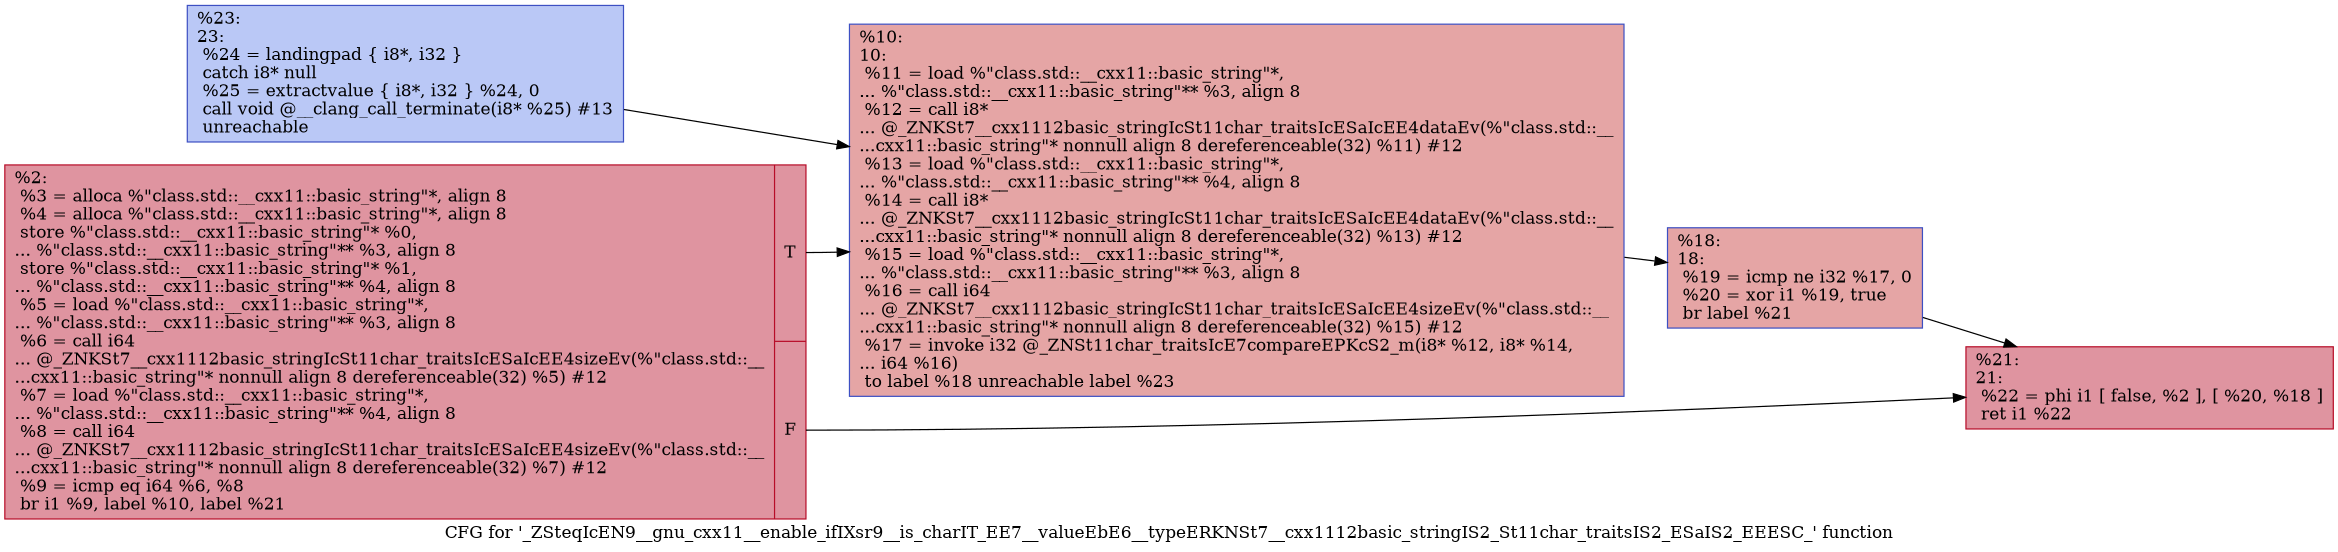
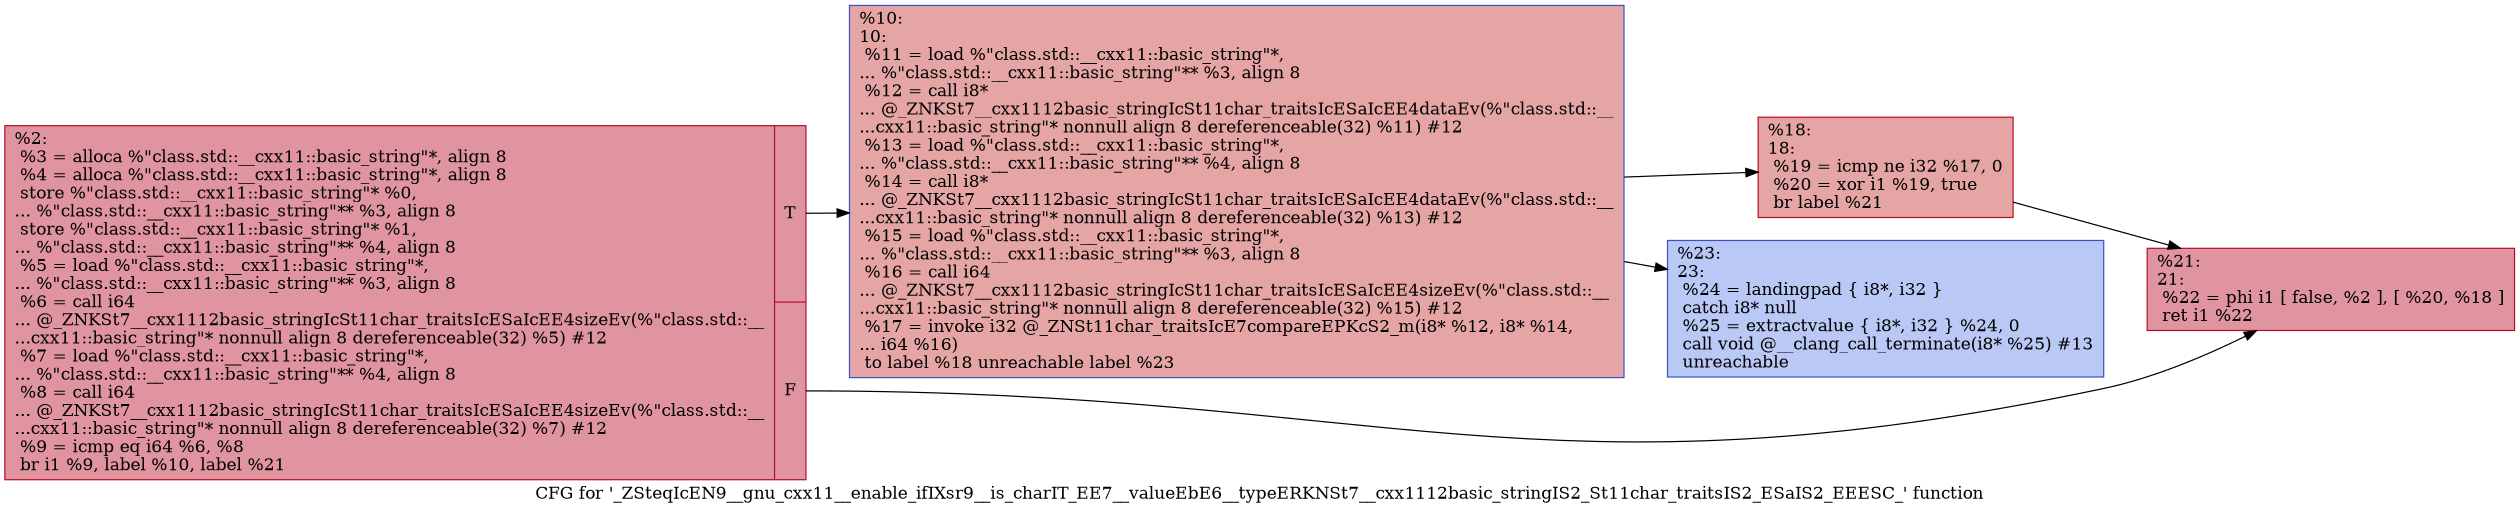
  digraph {
    label="CFG for '_ZSteqIcEN9__gnu_cxx11__enable_ifIXsr9__is_charIT_EE7__valueEbE6__typeERKNSt7__cxx1112basic_stringIS2_St11char_traitsIS2_ESaIS2_EEESC_' function"
    rankdir=LR
    node [color="#3d50c3ff" fillcolor="#b70d2870" shape=record style=filled]
    n1 [color="#b70d28ff" label="{%2:\l  %3 = alloca %\"class.std::__cxx11::basic_string\"*, align 8\l  %4 = alloca %\"class.std::__cxx11::basic_string\"*, align 8\l  store %\"class.std::__cxx11::basic_string\"* %0,\l... %\"class.std::__cxx11::basic_string\"** %3, align 8\l  store %\"class.std::__cxx11::basic_string\"* %1,\l... %\"class.std::__cxx11::basic_string\"** %4, align 8\l  %5 = load %\"class.std::__cxx11::basic_string\"*,\l... %\"class.std::__cxx11::basic_string\"** %3, align 8\l  %6 = call i64\l... @_ZNKSt7__cxx1112basic_stringIcSt11char_traitsIcESaIcEE4sizeEv(%\"class.std::__\l...cxx11::basic_string\"* nonnull align 8 dereferenceable(32) %5) #12\l  %7 = load %\"class.std::__cxx11::basic_string\"*,\l... %\"class.std::__cxx11::basic_string\"** %4, align 8\l  %8 = call i64\l... @_ZNKSt7__cxx1112basic_stringIcSt11char_traitsIcESaIcEE4sizeEv(%\"class.std::__\l...cxx11::basic_string\"* nonnull align 8 dereferenceable(32) %7) #12\l  %9 = icmp eq i64 %6, %8\l  br i1 %9, label %10, label %21\l|{<s0>T|<s1>F}}"]
    n2 [fillcolor="#c5333470" label="{%10:\l10:                                               \l  %11 = load %\"class.std::__cxx11::basic_string\"*,\l... %\"class.std::__cxx11::basic_string\"** %3, align 8\l  %12 = call i8*\l... @_ZNKSt7__cxx1112basic_stringIcSt11char_traitsIcESaIcEE4dataEv(%\"class.std::__\l...cxx11::basic_string\"* nonnull align 8 dereferenceable(32) %11) #12\l  %13 = load %\"class.std::__cxx11::basic_string\"*,\l... %\"class.std::__cxx11::basic_string\"** %4, align 8\l  %14 = call i8*\l... @_ZNKSt7__cxx1112basic_stringIcSt11char_traitsIcESaIcEE4dataEv(%\"class.std::__\l...cxx11::basic_string\"* nonnull align 8 dereferenceable(32) %13) #12\l  %15 = load %\"class.std::__cxx11::basic_string\"*,\l... %\"class.std::__cxx11::basic_string\"** %3, align 8\l  %16 = call i64\l... @_ZNKSt7__cxx1112basic_stringIcSt11char_traitsIcESaIcEE4sizeEv(%\"class.std::__\l...cxx11::basic_string\"* nonnull align 8 dereferenceable(32) %15) #12\l  %17 = invoke i32 @_ZNSt11char_traitsIcE7compareEPKcS2_m(i8* %12, i8* %14,\l... i64 %16)\l          to label %18 unreachable label %23\l}"]
    n3 [color="#b70d28ff" label="{%21:\l21:                                               \l  %22 = phi i1 [ false, %2 ], [ %20, %18 ]\l  ret i1 %22\l}"]
-   n4 [fillcolor="#c5333470" label="{%18:\l18:                                               \l  %19 = icmp ne i32 %17, 0\l  %20 = xor i1 %19, true\l  br label %21\l}"]
+   n4 [color="#b70d28ff" fillcolor="#c5333470" label="{%18:\l18:                                               \l  %19 = icmp ne i32 %17, 0\l  %20 = xor i1 %19, true\l  br label %21\l}"]
    n5 [fillcolor="#6282ea70" label="{%23:\l23:                                               \l  %24 = landingpad \{ i8*, i32 \}\l          catch i8* null\l  %25 = extractvalue \{ i8*, i32 \} %24, 0\l  call void @__clang_call_terminate(i8* %25) #13\l  unreachable\l}"]
    n1 -> n2 [tailport=s0]
    n1 -> n3 [tailport=s1]
    n2 -> n4
-   n5 -> n2
+   n2 -> n5
    n4 -> n3
  }
